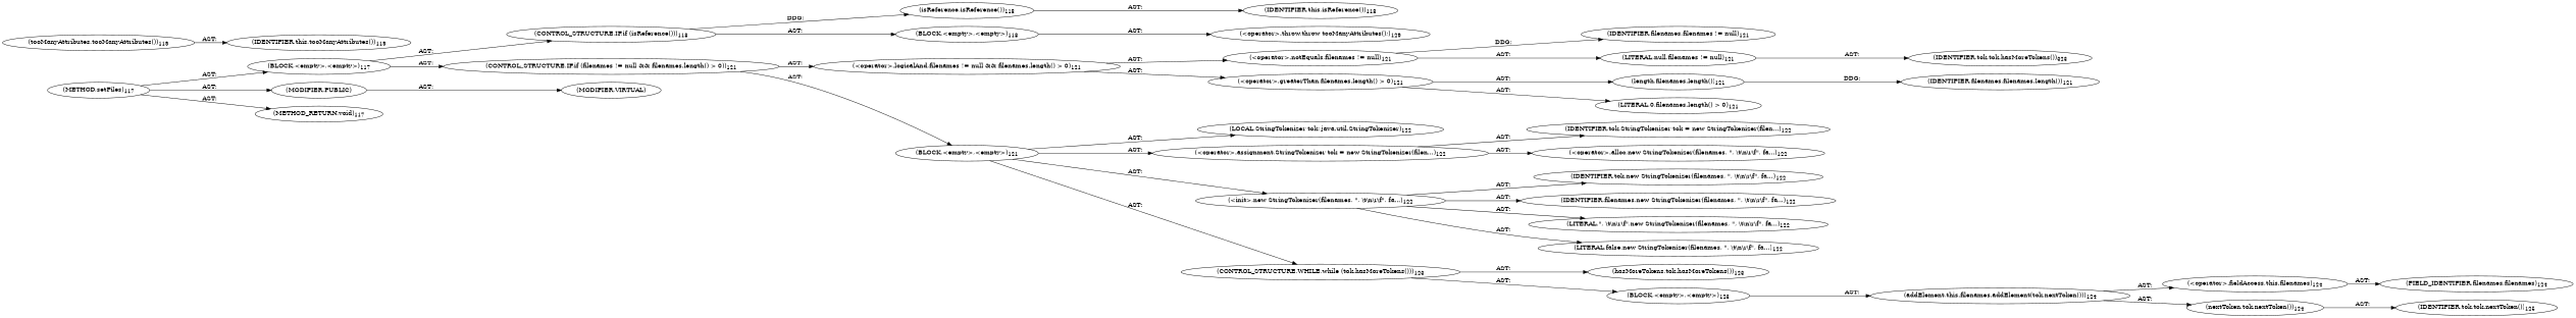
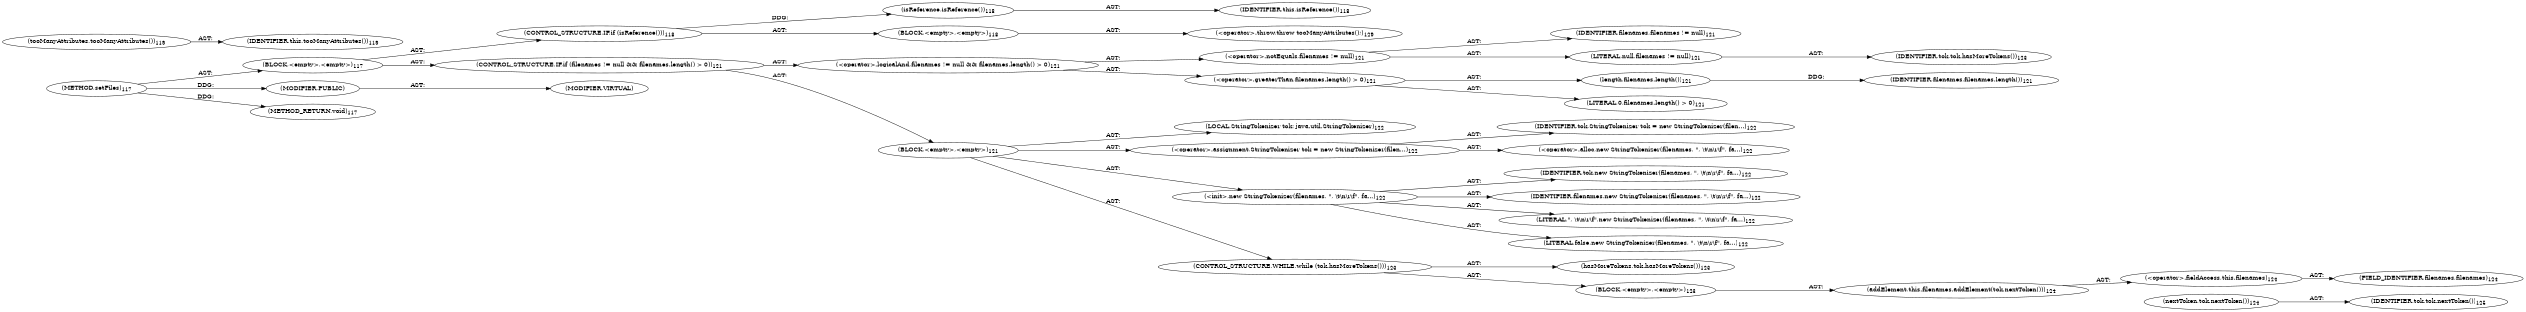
  digraph {
    rankdir=LR
    n1 [label=<(METHOD,setFiles)<SUB>117</SUB>>]
    n2 [label=<(BLOCK,&lt;empty&gt;,&lt;empty&gt;)<SUB>117</SUB>>]
    n3 [label=<(MODIFIER,PUBLIC)>]
    n4 [label=<(METHOD_RETURN,void)<SUB>117</SUB>>]
    n5 [label=<(CONTROL_STRUCTURE,IF,if (isReference()))<SUB>118</SUB>>]
    n6 [label=<(CONTROL_STRUCTURE,IF,if (filenames != null &amp;&amp; filenames.length() &gt; 0))<SUB>121</SUB>>]
    n7 [label=<(MODIFIER,VIRTUAL)>]
    n8 [label=<(isReference,isReference())<SUB>118</SUB>>]
    n9 [label=<(BLOCK,&lt;empty&gt;,&lt;empty&gt;)<SUB>118</SUB>>]
    n10 [label=<(&lt;operator&gt;.logicalAnd,filenames != null &amp;&amp; filenames.length() &gt; 0)<SUB>121</SUB>>]
    n11 [label=<(BLOCK,&lt;empty&gt;,&lt;empty&gt;)<SUB>121</SUB>>]
    n12 [label=<(IDENTIFIER,this,isReference())<SUB>118</SUB>>]
    n13 [label=<(&lt;operator&gt;.throw,throw tooManyAttributes();)<SUB>129</SUB>>]
    n14 [label=<(tooManyAttributes,tooManyAttributes())<SUB>119</SUB>>]
    n15 [label=<(IDENTIFIER,this,tooManyAttributes())<SUB>119</SUB>>]
    n16 [label=<(&lt;operator&gt;.notEquals,filenames != null)<SUB>121</SUB>>]
    n17 [label=<(&lt;operator&gt;.greaterThan,filenames.length() &gt; 0)<SUB>121</SUB>>]
    n18 [label=<(LOCAL,StringTokenizer tok: java.util.StringTokenizer)<SUB>122</SUB>>]
    n19 [label=<(&lt;operator&gt;.assignment,StringTokenizer tok = new StringTokenizer(filen...)<SUB>122</SUB>>]
    n20 [label=<(&lt;init&gt;,new StringTokenizer(filenames, &quot;, \t\n\r\f&quot;, fa...)<SUB>122</SUB>>]
    n21 [label=<(CONTROL_STRUCTURE,WHILE,while (tok.hasMoreTokens()))<SUB>123</SUB>>]
    n22 [label=<(IDENTIFIER,filenames,filenames != null)<SUB>121</SUB>>]
    n23 [label=<(LITERAL,null,filenames != null)<SUB>121</SUB>>]
    n24 [label=<(length,filenames.length())<SUB>121</SUB>>]
    n25 [label=<(LITERAL,0,filenames.length() &gt; 0)<SUB>121</SUB>>]
-   n26 [label=<(IDENTIFIER,tok,tok.hasMoreTokens())<SUB>323</SUB>>]
+   n26 [label=<(IDENTIFIER,tok,tok.hasMoreTokens())<SUB>123</SUB>>]
    n27 [label=<(IDENTIFIER,filenames,filenames.length())<SUB>121</SUB>>]
    n28 [label=<(IDENTIFIER,tok,StringTokenizer tok = new StringTokenizer(filen...)<SUB>122</SUB>>]
    n29 [label=<(&lt;operator&gt;.alloc,new StringTokenizer(filenames, &quot;, \t\n\r\f&quot;, fa...)<SUB>122</SUB>>]
    n30 [label=<(IDENTIFIER,tok,new StringTokenizer(filenames, &quot;, \t\n\r\f&quot;, fa...)<SUB>122</SUB>>]
    n31 [label=<(IDENTIFIER,filenames,new StringTokenizer(filenames, &quot;, \t\n\r\f&quot;, fa...)<SUB>122</SUB>>]
    n32 [label=<(LITERAL,&quot;, \t\n\r\f&quot;,new StringTokenizer(filenames, &quot;, \t\n\r\f&quot;, fa...)<SUB>122</SUB>>]
    n33 [label=<(LITERAL,false,new StringTokenizer(filenames, &quot;, \t\n\r\f&quot;, fa...)<SUB>122</SUB>>]
    n34 [label=<(hasMoreTokens,tok.hasMoreTokens())<SUB>123</SUB>>]
    n35 [label=<(BLOCK,&lt;empty&gt;,&lt;empty&gt;)<SUB>123</SUB>>]
    n36 [label=<(addElement,this.filenames.addElement(tok.nextToken()))<SUB>124</SUB>>]
    n37 [label=<(&lt;operator&gt;.fieldAccess,this.filenames)<SUB>124</SUB>>]
    n38 [label=<(nextToken,tok.nextToken())<SUB>124</SUB>>]
    n39 [label=<(FIELD_IDENTIFIER,filenames,filenames)<SUB>124</SUB>>]
    n40 [label=<(IDENTIFIER,tok,tok.nextToken())<SUB>125</SUB>>]
    n1 -> n2 [label="AST: "]
-   n1 -> n3 [label="AST: "]
-   n1 -> n4 [label="AST: "]
+   n1 -> n3 [label="DDG: "]
+   n1 -> n4 [label="DDG: "]
    n2 -> n5 [label="AST: "]
    n2 -> n6 [label="AST: "]
    n3 -> n7 [label="AST: "]
    n5 -> n8 [label="DDG: "]
    n5 -> n9 [label="AST: "]
    n6 -> n10 [label="AST: "]
    n6 -> n11 [label="AST: "]
    n8 -> n12 [label="AST: "]
    n9 -> n13 [label="AST: "]
    n10 -> n16 [label="AST: "]
    n10 -> n17 [label="AST: "]
    n11 -> n18 [label="AST: "]
    n11 -> n19 [label="AST: "]
    n11 -> n20 [label="AST: "]
    n11 -> n21 [label="AST: "]
    n14 -> n15 [label="AST: "]
-   n16 -> n22 [label="DDG: "]
+   n16 -> n22 [label="AST: "]
    n16 -> n23 [label="AST: "]
    n17 -> n24 [label="AST: "]
    n17 -> n25 [label="AST: "]
    n19 -> n28 [label="AST: "]
    n19 -> n29 [label="AST: "]
    n20 -> n30 [label="AST: "]
    n20 -> n31 [label="AST: "]
    n20 -> n32 [label="AST: "]
    n20 -> n33 [label="AST: "]
    n21 -> n34 [label="AST: "]
    n21 -> n35 [label="AST: "]
    n23 -> n26 [label="AST: "]
    n24 -> n27 [label="DDG: "]
    n35 -> n36 [label="AST: "]
    n36 -> n37 [label="AST: "]
-   n36 -> n38 [label="AST: "]
    n37 -> n39 [label="AST: "]
    n38 -> n40 [label="AST: "]
  }
